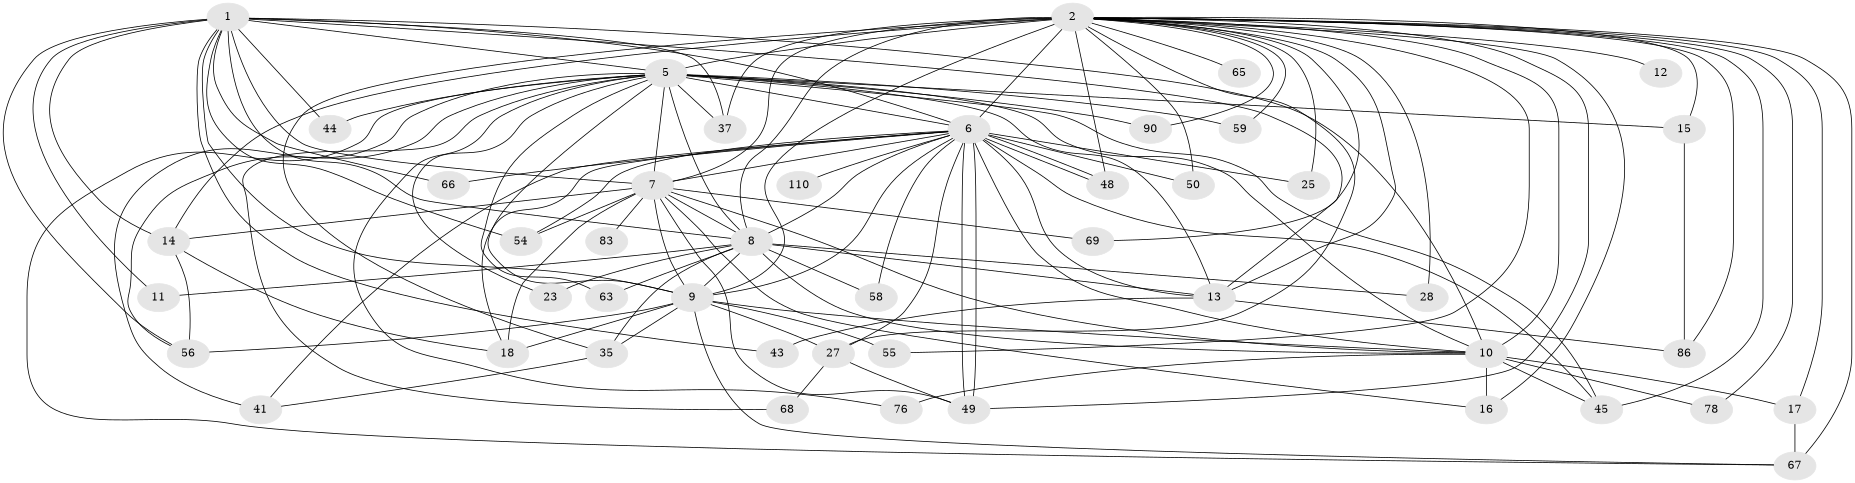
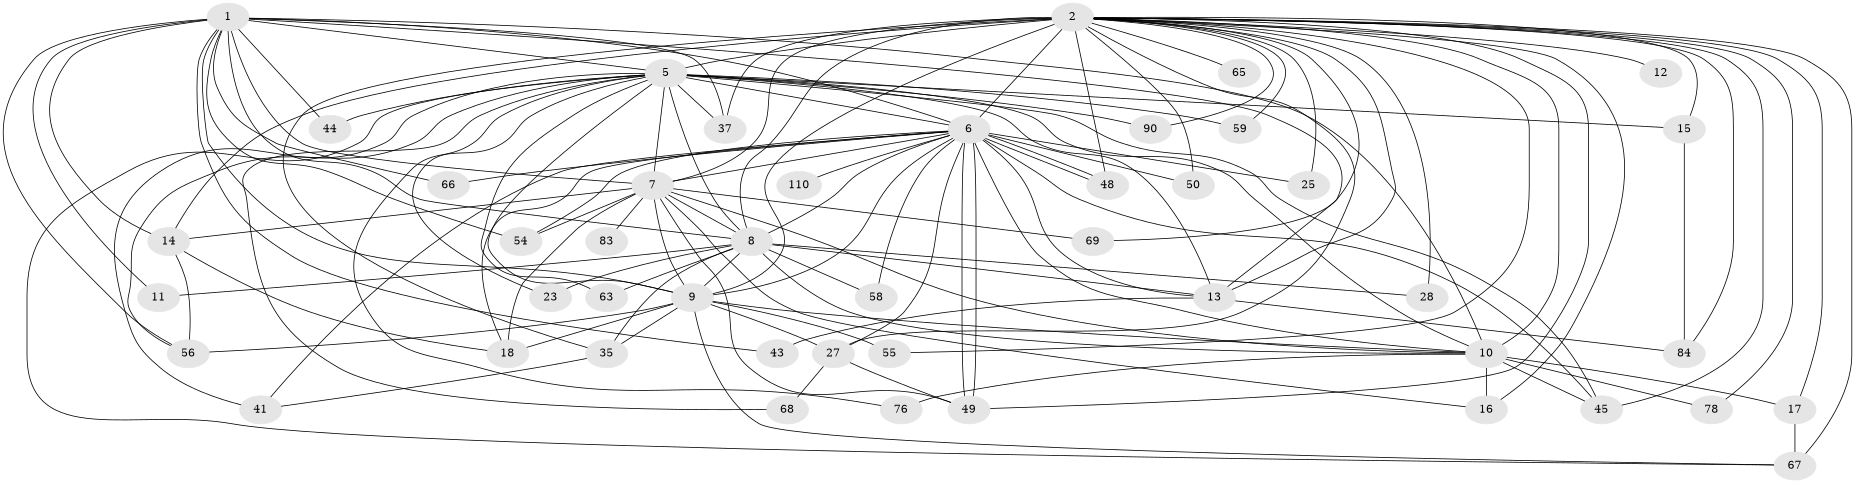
  graph {
    node [color=gray90 style=filled]
    1 [super="+71+72"]
    5 [super="+42+19+115+100"]
    6 [super="+46+51"]
    7 [super="+85+80+24+33"]
    8
    9 [super="+60"]
    10 [super="+77"]
    11
    13 [super="+34+102+26"]
    14 [super="+20"]
    37 [super="+38"]
    43
    44
    54
    56 [super="+75"]
    66
    2 [super="+91+30+106+113+97+99+74+4+22+73+3+39"]
    12
    15
    16 [super="+96"]
    17
    25
    27 [super="+95"]
    28
    35 [super="+53"]
    45 [super="+87"]
    48 [super="+108"]
    49 [super="+89+81+52"]
    50 [super="+62"]
    55
    59
    65
    67 [super="+116+104"]
    69
    78
-   84 [super="+88" label=86]
+   84 [super="+88"]
    90
    23
    41
    63
    68
    76
    110
    18 [super="+92"]
    58
    83
    1 -- 5
    1 -- 6
    1 -- 7 [weight=2]
    1 -- 8
    1 -- 9
    1 -- 10
    1 -- 11
    1 -- 13 [weight=2]
    1 -- 14
    1 -- 37
    1 -- 43
    1 -- 44
    1 -- 54
    1 -- 56
    1 -- 66
    5 -- 6
    5 -- 7 [weight=5]
    5 -- 8 [weight=5]
    5 -- 9
    5 -- 10
    5 -- 13
    5 -- 37 [weight=2]
    5 -- 44
    5 -- 56
    5 -- 15
    5 -- 45
    5 -- 59
    5 -- 67
    5 -- 90
    5 -- 23
    5 -- 41
    5 -- 63
    5 -- 68
    5 -- 76
    6 -- 7 [weight=2]
    6 -- 8
    6 -- 9
    6 -- 10 [weight=2]
    6 -- 13 [weight=2]
    6 -- 54
    6 -- 66
    6 -- 25
    6 -- 27
    6 -- 45
    6 -- 48
    6 -- 48
    6 -- 49
    6 -- 49
    6 -- 50
    6 -- 41
    6 -- 110
    6 -- 18
    6 -- 58
    7 -- 8 [weight=2]
    7 -- 9
    7 -- 10
    7 -- 14
    7 -- 54
    7 -- 16
    7 -- 49
    7 -- 69
    7 -- 18
    7 -- 83
    8 -- 9 [weight=2]
    8 -- 10
    8 -- 11
    8 -- 13
    8 -- 28
    8 -- 35
    8 -- 23
    8 -- 63
    8 -- 58
    9 -- 10
    9 -- 56 [weight=2]
    9 -- 27
    9 -- 35
    9 -- 55
    9 -- 67
    9 -- 18 [weight=2]
    10 -- 16
    10 -- 17
    10 -- 45
    10 -- 78
    10 -- 76
    13 -- 43
    13 -- 84
    14 -- 56
    14 -- 18
    2 -- 5 [weight=3]
    2 -- 6 [weight=4]
    2 -- 7 [weight=6]
    2 -- 8 [weight=5]
    2 -- 9 [weight=3]
    2 -- 10 [weight=4]
    2 -- 13 [weight=2]
    2 -- 14 [weight=5]
    2 -- 37 [weight=2]
    2 -- 12 [weight=2]
    2 -- 15
    2 -- 16
    2 -- 17
    2 -- 25
    2 -- 27
    2 -- 28
    2 -- 35
    2 -- 45
    2 -- 48
    2 -- 49
    2 -- 50 [weight=2]
    2 -- 55
    2 -- 59
    2 -- 65 [weight=2]
    2 -- 67 [weight=2]
    2 -- 69
    2 -- 78
    2 -- 84
    2 -- 90
    15 -- 84
    17 -- 67
    27 -- 49
    27 -- 68
    35 -- 41
  }
